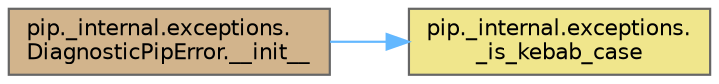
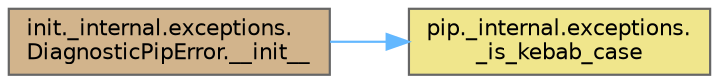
  digraph {
    rankdir=LR
    node [color=gray40 fontname=Helvetica fontsize=10 shape=box style=filled]
-   n1 [fillcolor=tan fontcolor=black height=0.2 label="pip._internal.exceptions.\lDiagnosticPipError.__init__" width=0.4]
+   n1 [fillcolor=tan fontcolor=black height=0.2 label="init._internal.exceptions.\lDiagnosticPipError.__init__" width=0.4]
    n2 [fillcolor=khaki height=0.2 label="pip._internal.exceptions.\l_is_kebab_case" width=0.4]
    n1 -> n2 [color=steelblue1 fontname=Helvetica fontsize=10 labelfontname=Helvetica labelfontsize=10 style=solid]
  }
